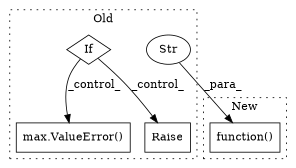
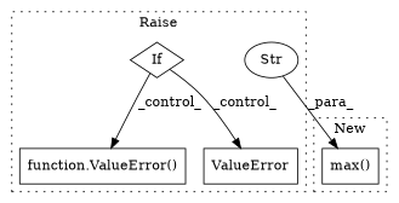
  digraph {
    node [a=75 shape=box]
-   n1 [l="11,1" label="max.ValueError()" s="4239,4263"]
-   n2 [a=91 l=6 label=Raise s=4233]
+   n1 [l="11,1" label="function.ValueError()" s="4239,4263"]
+   n2 [a=91 l=6 label=ValueError s=4233]
    n3 [a=96 l=3 label=If s=3903 shape=diamond]
    n4 [a=66 l=13 label=Str s=4250 shape=ellipse]
-   n5 [l=14 label="function()" s=4426]
+   n5 [l=14 label="max()" s=4426]
    subgraph cluster_1 {
-     label=Old
+     label=Raise
      style=dotted
      n1
      n2
      n3
      n4
    }
    subgraph cluster_2 {
      label=New
      style=dotted
      n5
    }
    n3 -> n1 [label=_control_]
    n3 -> n2 [label=_control_]
    n4 -> n5 [label=_para_]
  }
